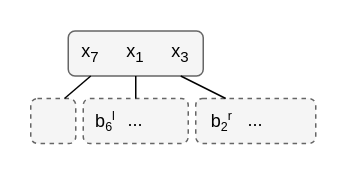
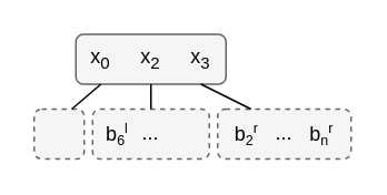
  <mxCell id="0" />
  <mxCell id="1" parent="0" />
  <mxCell id="2" value="" style="rounded=1;whiteSpace=wrap;html=1;fillColor=#f5f5f5;strokeColor=#666666;fontColor=#333333;" parent="1" vertex="1"><mxGeometry x="45" y="20" width="90" height="30" as="geometry" /></mxCell>
- <mxCell id="3" value="x&lt;sub&gt;7&lt;/sub&gt;" style="text;html=1;align=center;verticalAlign=middle;whiteSpace=wrap;rounded=1;fillColor=none;" parent="1" vertex="1"><mxGeometry x="50" y="20" width="20" height="30" as="geometry" /></mxCell>
- <mxCell id="4" value="x&lt;sub&gt;1&lt;/sub&gt;" style="text;html=1;align=center;verticalAlign=middle;whiteSpace=wrap;rounded=1;fillColor=none;" parent="1" vertex="1"><mxGeometry x="80" y="20" width="20" height="30" as="geometry" /></mxCell>
+ <mxCell id="3" value="x&lt;sub&gt;0&lt;/sub&gt;" style="text;html=1;align=center;verticalAlign=middle;whiteSpace=wrap;rounded=1;fillColor=none;" parent="1" vertex="1"><mxGeometry x="50" y="20" width="20" height="30" as="geometry" /></mxCell>
+ <mxCell id="4" value="x&lt;sub&gt;2&lt;/sub&gt;" style="text;html=1;align=center;verticalAlign=middle;whiteSpace=wrap;rounded=1;fillColor=none;" parent="1" vertex="1"><mxGeometry x="80" y="20" width="20" height="30" as="geometry" /></mxCell>
  <mxCell id="5" value="x&lt;sub&gt;3&lt;/sub&gt;" style="text;html=1;align=center;verticalAlign=middle;whiteSpace=wrap;rounded=1;fillColor=none;" parent="1" vertex="1"><mxGeometry x="110" y="20" width="20" height="30" as="geometry" /></mxCell>
  <mxCell id="6" value="" style="rounded=1;whiteSpace=wrap;html=1;fillColor=#f5f5f5;fontColor=#333333;strokeColor=#666666;dashed=1;" parent="1" vertex="1"><mxGeometry x="20" y="65" width="30" height="30" as="geometry" /></mxCell>
  <mxCell id="7" value="" style="endArrow=none;html=1;exitX=0.75;exitY=0;exitDx=0;exitDy=0;entryX=0.5;entryY=1;entryDx=0;entryDy=0;" parent="1" source="6" target="3" edge="1"><mxGeometry width="50" height="50" relative="1" as="geometry"><mxPoint x="100" y="165" as="sourcePoint" /><mxPoint x="50" y="45" as="targetPoint" /></mxGeometry></mxCell>
  <mxCell id="8" value="" style="rounded=1;whiteSpace=wrap;html=1;fillColor=#f5f5f5;fontColor=#333333;strokeColor=#666666;dashed=1;" parent="1" vertex="1"><mxGeometry x="55" y="65" width="70" height="30" as="geometry" /></mxCell>
  <mxCell id="9" value="b&lt;span style=&quot;font-size: 10px&quot;&gt;&lt;sub&gt;6&lt;/sub&gt;&lt;sup&gt;l&lt;/sup&gt;&lt;/span&gt;" style="text;html=1;align=center;verticalAlign=middle;whiteSpace=wrap;rounded=1;fillColor=none;" parent="1" vertex="1"><mxGeometry x="60" y="70" width="20" height="20" as="geometry" /></mxCell>
  <mxCell id="10" value="" style="endArrow=none;html=1;entryX=0.5;entryY=1;entryDx=0;entryDy=0;exitX=0.5;exitY=0;exitDx=0;exitDy=0;" parent="1" source="8" target="4" edge="1"><mxGeometry width="50" height="50" relative="1" as="geometry"><mxPoint x="90" y="125" as="sourcePoint" /><mxPoint x="90" y="45" as="targetPoint" /></mxGeometry></mxCell>
  <mxCell id="11" value="" style="rounded=1;whiteSpace=wrap;html=1;fillColor=#f5f5f5;fontColor=#333333;strokeColor=#666666;dashed=1;" parent="1" vertex="1"><mxGeometry x="130" y="65" width="80" height="30" as="geometry" /></mxCell>
  <mxCell id="12" value="b&lt;span style=&quot;font-size: 10px&quot;&gt;&lt;sub&gt;2&lt;/sub&gt;&lt;sup&gt;r&lt;/sup&gt;&lt;/span&gt;" style="text;html=1;align=center;verticalAlign=middle;whiteSpace=wrap;rounded=1;fillColor=none;" parent="1" vertex="1"><mxGeometry x="135" y="70" width="25" height="20" as="geometry" /></mxCell>
+ <mxCell id="13" value="b&lt;span style=&quot;font-size: 10px&quot;&gt;&lt;sub&gt;n&lt;/sub&gt;&lt;sup&gt;r&lt;/sup&gt;&lt;/span&gt;" style="text;html=1;align=center;verticalAlign=middle;whiteSpace=wrap;rounded=1;fillColor=none;" parent="1" vertex="1"><mxGeometry x="180" y="70" width="25" height="20" as="geometry" /></mxCell>
  <mxCell id="14" value="" style="endArrow=none;html=1;entryX=0.5;entryY=1;entryDx=0;entryDy=0;exitX=0.25;exitY=0;exitDx=0;exitDy=0;" parent="1" source="11" target="5" edge="1"><mxGeometry width="50" height="50" relative="1" as="geometry"><mxPoint x="120" y="115" as="sourcePoint" /><mxPoint x="130" y="45" as="targetPoint" /></mxGeometry></mxCell>
  <mxCell id="15" value="..." style="text;html=1;strokeColor=none;fillColor=none;align=center;verticalAlign=middle;whiteSpace=wrap;rounded=0;" parent="1" vertex="1"><mxGeometry x="80" y="70" width="20" height="20" as="geometry" /></mxCell>
  <mxCell id="16" value="..." style="text;html=1;strokeColor=none;fillColor=none;align=center;verticalAlign=middle;whiteSpace=wrap;rounded=0;" parent="1" vertex="1"><mxGeometry x="160" y="70" width="20" height="20" as="geometry" /></mxCell>
